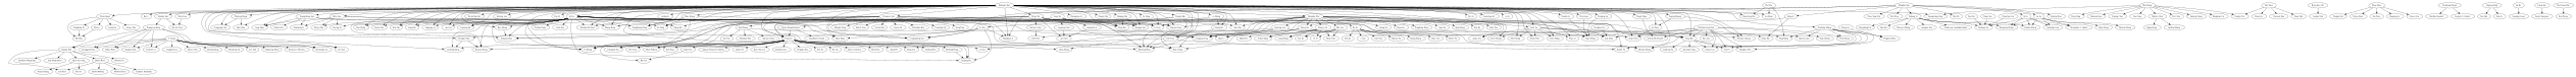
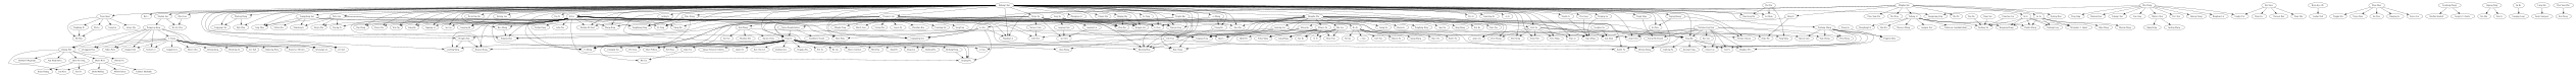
  strict digraph {
    fontname="Liberation Serif"
    node [fontname="Liberation Serif"]
    edge [fontname="Liberation Serif"]
    "Enhong Chen "
    "Biao Xiang "
    "Hengshu Zhu "
    "Chang Tan "
    "Chunni Dai"
    "Lei Zhang "
    "Jie Yang "
    "Zaiyi Chen"
    "Qi Zhou "
    "Yijun Wang"
    "Zhen Pan"
    "Hongjie Lin"
    "Ruoyan Kong"
    "Xianyu Zeng "
    "Liyuan Liu "
    "Zhen Wangy"
    "Chu Guan "
    "Xinjiang Lu "
    "Xiaolin Li "
    "Xin Li "
    "Guandong Xu "
    "Lin Li "
    "Aiqing Huang "
    "Wenjun Ouyang "
    "Chen Zhu "
    "Zheng Dong "
    "Zhen Wang "
    "Zefan Shen "
    "Yubo Wang "
    "Yitan Li "
    "Guangxiang Zeng "
    "Ji Chen "
    "Kuifei Yu "
    "Bo Li "
    "Dong Liu "
    "Lingyang Chu "
    "Zijin Zhao "
    "Yong Ge "
    "Yanjie Fu "
    "Xiangyu Zhao "
    "Guifeng Wang "
    "Guangming Guo "
    "Yingling Liu "
    "Yingzi Wang "
    "Defu Lian "
    "Yong Rui "
    "Cong Zhao "
    "Guangzhong Sun "
    "Zhen Liao "
    "Shafqat Ali Shad "
    "Hao Wang "
    "Xiaohui Sun "
    "Derek Hao Hu "
    n54 [label="Yinan Quan"]
    "Qiming Luo "
    "Haocheng Wu "
    "Lei Duan "
    "Runze Wu "
    "Wan Ng"
    "Fan Ye "
    "Liang He "
    "Jingsong Lv"
    "Can Cao"
    "Guoping Hu"
    "Yi Zheng "
    "Guiling Li "
    "Baoxing Huai "
    "Junping Du "
    "Hao Zhong "
    "Qi Liu "
    "Fangshuang Tang "
    "Xiang Wu "
    "Zhefeng Wang "
    "Jilei Tian "
    "Chuanren Liu "
    "Hongke Zhao "
    "Linli Xu "
    "Haiping Ma "
    "Tengfei Bao "
    "Yu Yang "
    "Fuzheng Zhang "
    "Zhongmou Li "
    "Biao Chang "
    "Meng Qu "
    "Jingyuan Yang "
    "Huang Xu "
    "Zhiwen Yu "
    "Bin Guo "
    "Bo Jin "
    "Li Guo"
    "Chao Zhang"
    "Huayu Li "
    "Pengliang Ding "
    "Fang Xie "
    "Qing Wang "
    "Wei Hu "
    "Yuan Yao "
    "Junming Liu "
    "Jingci Ming"
    "Richang Hong "
    "Zhenyu Zhang"
    "Chuan He "
    "Xindong Wu "
    "Keli Xiao "
    "Wei Geng"
    "Matt Perkins"
    "Hasan Timucin Ozdemir "
    "Jannite Yu "
    "Kuo Chu Lee "
    "Danhuai Guo "
    "Yingqiu Zhu "
    "Wei Xu "
    "Zijun Yao "
    "Bo Liu "
    "Changxia Tao "
    "Marco Gruteser "
    "Min Ding "
    "Bin Liu "
    "Qiao Li "
    "Weiwei Chen "
    "Spiros Papadimitriou "
    "Lian Duan "
    "Can Chen "
    "Kieran McDonald "
    "Xianming Li "
    "Yuyang Ye"
    "Wenya Zhu"
    "Honghao Wei "
    "Chuan Cao "
    "Hao Fu "
    "Jianlong Fu "
    "Kuiyuan Yang "
    "Xichen Wu "
    "Jianxun Lian "
    "Ho-Jin Choi "
    "Dongyeop Kang "
    "Wenyu Dou "
    "Xingliang Ni "
    "Zhi Lu "
    "Bei Hua "
    "Gang Liu "
    "Yefan Tao "
    "Yuefan Deng "
    "Kai Zhang "
    "Leilei Sun "
    "Mingfei Teng "
    "March Liao"
    "Vivian Zhu"
    "Bowen Du "
    "Zhenshan Hou "
    "Yanming Xie"
    "Yong Tang "
    "Le Wu "
    "Yuan Zhong "
    "Wen Zhong "
    "Yingmin Zhou "
    "Zeqiu Wu "
    "Zhitao Wang "
    "Liang Wang "
    "Tao Ku "
    "Fei Yi "
    "Miao Tian "
    "Huilei He "
    "Chao Che "
    "Kuifei Yu"
    "Yue Qu "
    "Li Guo "
    "Cuili Yao "
    "Ruiyun Yu "
    "Qiang Zhang "
    "Ananthram Swami "
    "Woosang Lim "
    "Kijung Shin "
    "Lee Sael "
    "U. Kang "
    "Donggyun Han "
    "Nahea Park "
    "Sangtae Kim "
    "Soobin Lee "
    "Hyun-Kyo Oh "
    "Yoohan Noh "
    "Zhou Zhao "
    "Yingjun Wu "
    "Xinyu Duan "
    "Jun Xiao "
    "Hanqing Lu "
    "Steven Liu "
    "Wei Wu "
    "Fang Wang "
    "Shandian Zhe "
    "Chaoran Cheng "
    "Tan Yan "
    "Bryan Hooi "
    "Hwanjo Yu "
    "Jisu Kim "
    "Vaishnavh Nagarajan "
    "Naji Shajarisales "
    "Hyun Ah Song "
    "Francesco Silvestri "
    "Yongsub Lim "
    "Jihoon Choi"
    "Jinhong Jung "
    "Woojeong Jin"
    "Lee Sael"
    "Namyong Park"
    "Disha Makhija"
    "Mohit Kumar"
    "Tsubasa Takahashi "
    "Xiao Fu "
    "Kejun Huang "
    "Minghui Qiu "
    "Yaliang Li "
    "Qi Li "
    "Shi Zhi "
    "Lu Su "
    "Heng Ji "
    "Qiming Diao "
    "Chao-Yuan Wu "
    "Wei Dong "
    "Hengtong Zhang "
    "Chuishi Meng "
    "Yusheng Xie "
    "Chenwei Zhang "
    "Guangxu Xun "
    "Vishrawas Gopalakrishnan"
    "Hongliang Fei"
    "Hao Wu"
    "Yunlong Feng "
    "Christopher J. Quinn "
    "Zhaoran Wang "
    "Shiyu Wang "
    "Huan Sun "
    "Chaochun Liu "
    "Nan Du "
    "Gensheng Zhang "
    "Abolfazl Asudeh "
    "Gergely V. Zaruba "
    "Nicholas Jing Yuan "
    "Dan Luo "
    "Songhua Xu "
    "Guannan Liu "
    "Tong Xu "
    "Guoqing Chen "
    "Xiang Ao "
    "Shimin Chen "
    "Yanfeng Zhang "
    "Qiang Wang "
    "Wei Shen "
    "Yinan Liu "
    "Chenwei Ran "
    "Xuan Zhu "
    "Conglei Yao "
    "Min Wang "
    "Fei Chen "
    "Yuhong Xiong "
    "Bingduan Lin "
    "Peng Jiang "
    "Huiman Hou "
    "Lijiang Chen "
    "Xiao Jiang "
    "Linpeng Tang "
    "Kai Shu "
    "Wan Li "
    "Jia He "
    "Guoping Long "
    "Liang Wu "
    "Justin Sampson "
    "Wen Yuan Zhu "
    "Kai Zheng "
    "Enhong Chen " -> "Biao Xiang "
    "Enhong Chen " -> "Hengshu Zhu "
    "Enhong Chen " -> "Chang Tan "
    "Enhong Chen " -> "Chunni Dai"
    "Enhong Chen " -> "Lei Zhang "
    "Enhong Chen " -> "Jie Yang "
    "Enhong Chen " -> "Zaiyi Chen"
    "Enhong Chen " -> "Qi Zhou "
    "Enhong Chen " -> "Yijun Wang"
    "Enhong Chen " -> "Zhen Pan"
    "Enhong Chen " -> "Hongjie Lin"
    "Enhong Chen " -> "Ruoyan Kong"
    "Enhong Chen " -> "Xianyu Zeng "
    "Enhong Chen " -> "Liyuan Liu "
    "Enhong Chen " -> "Zhen Wangy"
    "Enhong Chen " -> "Chu Guan "
    "Enhong Chen " -> "Xinjiang Lu "
    "Enhong Chen " -> "Xiaolin Li "
    "Enhong Chen " -> "Xin Li "
    "Enhong Chen " -> "Guandong Xu "
    "Enhong Chen " -> "Lin Li "
    "Enhong Chen " -> "Aiqing Huang "
    "Enhong Chen " -> "Wenjun Ouyang "
    "Enhong Chen " -> "Chen Zhu "
    "Enhong Chen " -> "Zheng Dong "
    "Enhong Chen " -> "Zhen Wang "
    "Enhong Chen " -> "Zefan Shen "
    "Enhong Chen " -> "Yubo Wang "
    "Enhong Chen " -> "Yitan Li "
    "Enhong Chen " -> "Guangxiang Zeng "
    "Enhong Chen " -> "Ji Chen "
    "Enhong Chen " -> "Kuifei Yu "
    "Enhong Chen " -> "Bo Li "
    "Enhong Chen " -> "Dong Liu "
    "Enhong Chen " -> "Lingyang Chu "
    "Enhong Chen " -> "Zijin Zhao "
    "Enhong Chen " -> "Yong Ge "
    "Enhong Chen " -> "Yanjie Fu "
    "Enhong Chen " -> "Xiangyu Zhao "
    "Enhong Chen " -> "Guifeng Wang "
    "Enhong Chen " -> "Guangming Guo "
    "Enhong Chen " -> "Yingling Liu "
    "Enhong Chen " -> "Yingzi Wang "
    "Enhong Chen " -> "Defu Lian "
    "Enhong Chen " -> "Yong Rui "
    "Enhong Chen " -> "Cong Zhao "
    "Enhong Chen " -> "Guangzhong Sun "
    "Enhong Chen " -> "Zhen Liao "
    "Enhong Chen " -> "Shafqat Ali Shad "
    "Enhong Chen " -> "Hao Wang "
    "Enhong Chen " -> "Xiaohui Sun "
    "Enhong Chen " -> "Derek Hao Hu "
    "Enhong Chen " -> n54
    "Enhong Chen " -> "Qiming Luo "
    "Enhong Chen " -> "Haocheng Wu "
    "Enhong Chen " -> "Lei Duan "
    "Enhong Chen " -> "Runze Wu "
    "Enhong Chen " -> "Wan Ng"
    "Enhong Chen " -> "Fan Ye "
    "Enhong Chen " -> "Liang He "
    "Enhong Chen " -> "Jingsong Lv"
    "Enhong Chen " -> "Can Cao"
    "Enhong Chen " -> "Guoping Hu"
    "Enhong Chen " -> "Yi Zheng "
    "Enhong Chen " -> "Guiling Li "
    "Enhong Chen " -> "Baoxing Huai "
    "Enhong Chen " -> "Junping Du "
    "Enhong Chen " -> "Hao Zhong "
    "Enhong Chen " -> "Qi Liu "
    "Enhong Chen " -> "Fangshuang Tang "
    "Enhong Chen " -> "Xiang Wu "
    "Enhong Chen " -> "Zhefeng Wang "
    "Enhong Chen " -> "Jilei Tian "
    "Enhong Chen " -> "Chuanren Liu "
    "Enhong Chen " -> "Hongke Zhao "
    "Enhong Chen " -> "Linli Xu "
    "Enhong Chen " -> "Haiping Ma "
    "Enhong Chen " -> "Tengfei Bao "
    "Enhong Chen " -> "Yu Yang "
    "Enhong Chen " -> "Fuzheng Zhang "
    "Enhong Chen " -> "Zhongmou Li "
    "Biao Xiang " -> "Ji Chen "
    "Biao Xiang " -> "Shafqat Ali Shad "
    "Biao Xiang " -> "Yi Zheng "
    "Biao Xiang " -> "Fangshuang Tang "
    "Biao Xiang " -> "Yu Yang "
    "Hengshu Zhu " -> "Xianyu Zeng "
    "Hengshu Zhu " -> "Chen Zhu "
    "Hengshu Zhu " -> "Kuifei Yu "
    "Hengshu Zhu " -> "Xiangyu Zhao "
    "Hengshu Zhu " -> "Baoxing Huai "
    "Hengshu Zhu " -> "Biao Chang "
-   "Hengshu Zhu " -> "Meng Qu "
    "Hengshu Zhu " -> "Jingyuan Yang "
    "Hengshu Zhu " -> "Huang Xu "
    "Hengshu Zhu " -> "Zhiwen Yu "
    "Hengshu Zhu " -> "Bin Guo "
    "Hengshu Zhu " -> "Bo Jin "
    "Hengshu Zhu " -> "Li Guo"
    "Hengshu Zhu " -> "Chao Zhang"
    "Hengshu Zhu " -> "Huayu Li "
    "Hengshu Zhu " -> "Pengliang Ding "
    "Hengshu Zhu " -> "Fang Xie "
    "Hengshu Zhu " -> "Qing Wang "
    "Hengshu Zhu " -> "Wei Hu "
    "Hengshu Zhu " -> "Yuan Yao "
    "Hengshu Zhu " -> "Junming Liu "
    "Chang Tan " -> "Biao Chang "
    "Lei Zhang " -> "Chang Tan "
    "Lei Zhang " -> "Ji Chen "
    "Qi Zhou " -> "Zaiyi Chen"
    "Chu Guan " -> "Jingci Ming"
    "Xinjiang Lu " -> "Jingci Ming"
    "Xiaolin Li " -> "Jingci Ming"
    "Aiqing Huang " -> "Qi Zhou "
    "Aiqing Huang " -> "Wenjun Ouyang "
    "Yong Ge " -> "Ruoyan Kong"
    "Yong Ge " -> "Guifeng Wang "
    "Yong Ge " -> "Yi Zheng "
    "Yong Ge " -> "Junping Du "
    "Yong Ge " -> "Biao Chang "
    "Yong Ge " -> "Li Guo"
    "Yong Ge " -> "Chao Zhang"
    "Yong Ge " -> "Richang Hong "
    "Yong Ge " -> "Zhenyu Zhang"
    "Yong Ge " -> "Chuan He "
    "Yong Ge " -> "Xindong Wu "
    "Yong Ge " -> "Keli Xiao "
    "Yong Ge " -> "Wei Geng"
    "Yong Ge " -> "Matt Perkins"
    "Yong Ge " -> "Hasan Timucin Ozdemir "
    "Yong Ge " -> "Jannite Yu "
    "Yong Ge " -> "Kuo Chu Lee "
    "Yong Ge " -> "Danhuai Guo "
    "Yong Ge " -> "Yingqiu Zhu "
    "Yong Ge " -> "Wei Xu "
    "Yong Ge " -> "Zijun Yao "
    "Yong Ge " -> "Bo Liu "
    "Yong Ge " -> "Changxia Tao "
    "Yong Ge " -> "Marco Gruteser "
    "Yong Ge " -> "Min Ding "
    "Yanjie Fu " -> "Yong Ge "
    "Yanjie Fu " -> "Hao Zhong "
    "Yanjie Fu " -> "Jingyuan Yang "
    "Yanjie Fu " -> "Jingci Ming"
    "Yanjie Fu " -> "Bin Liu "
    "Yanjie Fu " -> "Qiao Li "
    "Yanjie Fu " -> "Weiwei Chen "
    "Yanjie Fu " -> "Spiros Papadimitriou "
    "Yanjie Fu " -> "Lian Duan "
    "Yanjie Fu " -> "Can Chen "
    "Yingzi Wang " -> "Kieran McDonald "
    "Defu Lian " -> "Yong Rui "
    "Defu Lian " -> "Cong Zhao "
    "Defu Lian " -> "Zhenyu Zhang"
    "Defu Lian " -> "Xianming Li "
    "Defu Lian " -> "Yuyang Ye"
    "Defu Lian " -> "Wenya Zhu"
    "Yong Rui " -> "Honghao Wei "
    "Yong Rui " -> "Chuan Cao "
    "Yong Rui " -> "Hao Fu "
    "Yong Rui " -> "Jianlong Fu "
    "Yong Rui " -> "Kuiyuan Yang "
    "Guangzhong Sun " -> "Yong Rui "
    "Guangzhong Sun " -> "Cong Zhao "
    "Guangzhong Sun " -> "Xianming Li "
    "Guangzhong Sun " -> "Xichen Wu "
    "Guangzhong Sun " -> "Jianxun Lian "
    "Zhen Liao " -> "Ho-Jin Choi "
    "Xiaohui Sun " -> "Ho-Jin Choi "
    "Xiaohui Sun " -> "Dongyeop Kang "
    n54 -> "Wenyu Dou "
    n54 -> "Xingliang Ni "
    n54 -> "Zhi Lu "
    n54 -> "Bei Hua "
    n54 -> "Gang Liu "
    "Hao Zhong " -> "Xiangyu Zhao "
    "Qi Liu " -> "Yijun Wang"
    "Qi Liu " -> "Zhen Pan"
    "Qi Liu " -> "Hongjie Lin"
    "Qi Liu " -> "Ruoyan Kong"
    "Qi Liu " -> "Xianyu Zeng "
    "Qi Liu " -> "Chen Zhu "
    "Qi Liu " -> "Zheng Dong "
    "Qi Liu " -> "Ji Chen "
    "Qi Liu " -> "Xiangyu Zhao "
    "Qi Liu " -> "Guifeng Wang "
    "Qi Liu " -> "Guangming Guo "
    "Qi Liu " -> "Yingling Liu "
    "Qi Liu " -> "Shafqat Ali Shad "
    "Qi Liu " -> "Hao Wang "
    "Qi Liu " -> "Runze Wu "
    "Qi Liu " -> "Wan Ng"
    "Qi Liu " -> "Liang He "
    "Qi Liu " -> "Jingsong Lv"
    "Qi Liu " -> "Can Cao"
    "Qi Liu " -> "Guoping Hu"
    "Qi Liu " -> "Yi Zheng "
    "Qi Liu " -> "Baoxing Huai "
    "Qi Liu " -> "Junping Du "
    "Qi Liu " -> "Fangshuang Tang "
    "Qi Liu " -> "Xiang Wu "
    "Qi Liu " -> "Yu Yang "
    "Qi Liu " -> "Keli Xiao "
    "Qi Liu " -> "Yuyang Ye"
    "Qi Liu " -> "Wenya Zhu"
    "Qi Liu " -> "Yefan Tao "
    "Qi Liu " -> "Yuefan Deng "
    "Zhefeng Wang " -> "Lingyang Chu "
    "Zhefeng Wang " -> "Zijin Zhao "
    "Jilei Tian " -> "Kuifei Yu "
    "Jilei Tian " -> "Dong Liu "
    "Jilei Tian " -> "Baoxing Huai "
    "Chuanren Liu " -> "Xianyu Zeng "
    "Chuanren Liu " -> "Zheng Dong "
    "Chuanren Liu " -> "Yong Ge "
    "Chuanren Liu " -> "Jingyuan Yang "
    "Chuanren Liu " -> "Wei Geng"
    "Chuanren Liu " -> "Matt Perkins"
    "Chuanren Liu " -> "Lian Duan "
    "Chuanren Liu " -> "Kai Zhang "
-   "Chuanren Liu " -> "Changxia Tao "
+   "Chuanren Liu " -> "Leilei Sun "
    "Chuanren Liu " -> "Mingfei Teng "
    "Chuanren Liu " -> "March Liao"
    "Chuanren Liu " -> "Vivian Zhu"
    "Chuanren Liu " -> "Bowen Du "
    "Chuanren Liu " -> "Zhenshan Hou "
    "Chuanren Liu " -> "Yanming Xie"
    "Chuanren Liu " -> "Yong Tang "
    "Hongke Zhao " -> "Ruoyan Kong"
    "Hongke Zhao " -> "Guifeng Wang "
    "Linli Xu " -> "Zaiyi Chen"
    "Linli Xu " -> "Liyuan Liu "
    "Linli Xu " -> "Zhen Wangy"
    "Linli Xu " -> "Wenjun Ouyang "
    "Linli Xu " -> "Zhen Wang "
    "Linli Xu " -> "Zefan Shen "
    "Linli Xu " -> "Yubo Wang "
    "Linli Xu " -> "Yitan Li "
    "Linli Xu " -> "Yong Rui "
    "Haiping Ma " -> "Zhen Pan"
    "Haiping Ma " -> "Hongjie Lin"
    "Tengfei Bao " -> "Yi Zheng "
    "Tengfei Bao " -> "Baoxing Huai "
    "Tengfei Bao " -> "Linli Xu "
    "Tengfei Bao " -> "Biao Chang "
    "Tengfei Bao " -> "Le Wu "
    "Fuzheng Zhang " -> "Zhenyu Zhang"
    "Fuzheng Zhang " -> "Honghao Wei "
    "Fuzheng Zhang " -> "Chuan Cao "
    "Fuzheng Zhang " -> "Hao Fu "
    "Fuzheng Zhang " -> "Jianxun Lian "
-   "Fuzheng Zhang " -> "Fang Wang "
+   "Fuzheng Zhang " -> "Yuan Zhong "
    "Fuzheng Zhang " -> "Wen Zhong "
    "Fuzheng Zhang " -> "Yingmin Zhou "
    "Meng Qu " -> "Jingyuan Yang "
    "Meng Qu " -> "Qiao Li "
    "Meng Qu " -> "Zeqiu Wu "
    "Zhiwen Yu " -> "Jilei Tian "
    "Zhiwen Yu " -> "Zhitao Wang "
    "Zhiwen Yu " -> "Liang Wang "
    "Zhiwen Yu " -> "Tao Ku "
    "Zhiwen Yu " -> "Fei Yi "
    "Zhiwen Yu " -> "Miao Tian "
    "Zhiwen Yu " -> "Huilei He "
    "Bin Guo " -> "Zhitao Wang "
    "Bin Guo " -> "Liang Wang "
    "Bin Guo " -> "Tao Ku "
    "Bin Guo " -> "Fei Yi "
    "Bin Guo " -> "Miao Tian "
    "Bo Jin " -> "Chao Che "
    "Bo Jin " -> "Kuifei Yu"
    "Bo Jin " -> "Yue Qu "
    "Bo Jin " -> "Li Guo "
    "Bo Jin " -> "Cuili Yao "
    "Bo Jin " -> "Ruiyun Yu "
    "Bo Jin " -> "Qiang Zhang "
    "Junming Liu " -> "Jingyuan Yang "
    "Junming Liu " -> "Jingci Ming"
    "Junming Liu " -> "Qiao Li "
    "Junming Liu " -> "Leilei Sun "
    "Richang Hong " -> "Junping Du "
    "Keli Xiao " -> "Yong Ge "
    "Zijun Yao " -> "Yong Ge "
    "Zijun Yao " -> "Bin Liu "
    "Weiwei Chen " -> "Leilei Sun "
    "Spiros Papadimitriou " -> "Yong Ge "
    "Spiros Papadimitriou " -> "Ananthram Swami "
    "Dongyeop Kang " -> "Woosang Lim "
    "Dongyeop Kang " -> "Kijung Shin "
    "Dongyeop Kang " -> "Lee Sael "
+   "Dongyeop Kang " -> "U. Kang "
    "Dongyeop Kang " -> "Donggyun Han "
    "Dongyeop Kang " -> "Nahea Park "
    "Dongyeop Kang " -> "Sangtae Kim "
    "Dongyeop Kang " -> "Soobin Lee "
    "Xingliang Ni " -> "Bei Hua "
    "Zhi Lu " -> "Bei Hua "
    "Kai Zhang " -> "Fang Wang "
    "Kai Zhang " -> "Shandian Zhe "
    "Kai Zhang " -> "Chaoran Cheng "
    "Kai Zhang " -> "Tan Yan "
    "Le Wu " -> "Yijun Wang"
    "Le Wu " -> "Guangming Guo "
    "Le Wu " -> "Yingling Liu "
    "Le Wu " -> "Junping Du "
    "Le Wu " -> "Hongke Zhao "
    "Kijung Shin " -> "Bryan Hooi "
    "Kijung Shin " -> "Hwanjo Yu "
    "Kijung Shin " -> "Jisu Kim "
    "Kijung Shin " -> "Vaishnavh Nagarajan "
    "Kijung Shin " -> "Naji Shajarisales "
    "Kijung Shin " -> "Hyun Ah Song "
    "U. Kang " -> "Woosang Lim "
    "U. Kang " -> "Kijung Shin "
    "U. Kang " -> "Lee Sael "
    "U. Kang " -> "Donggyun Han "
    "U. Kang " -> "Nahea Park "
    "U. Kang " -> "Sangtae Kim "
    "U. Kang " -> "Soobin Lee "
    "U. Kang " -> "Francesco Silvestri "
    "U. Kang " -> "Yongsub Lim "
    "U. Kang " -> "Jihoon Choi"
    "U. Kang " -> "Jinhong Jung "
    "U. Kang " -> "Woojeong Jin"
    "U. Kang " -> "Lee Sael"
    "U. Kang " -> "Namyong Park"
    "Hyun-Kyo Oh " -> "Yoohan Noh "
    "Zhou Zhao " -> "Yingjun Wu "
    "Zhou Zhao " -> "Xinyu Duan "
    "Zhou Zhao " -> "Jun Xiao "
    "Zhou Zhao " -> "Hanqing Lu "
    "Zhou Zhao " -> "Steven Liu "
    "Wei Wu " -> "Haocheng Wu "
    "Wei Wu " -> "Lei Duan "
    "Wei Wu " -> "Fang Wang "
    "Bryan Hooi " -> "Jisu Kim "
    "Bryan Hooi " -> "Disha Makhija"
    "Bryan Hooi " -> "Mohit Kumar"
    "Bryan Hooi " -> "Tsubasa Takahashi "
    "Hyun Ah Song " -> "Xiao Fu "
    "Hyun Ah Song " -> "Kejun Huang "
    "Minghui Qiu " -> "Guangming Guo "
    "Minghui Qiu " -> "Yingling Liu "
    "Minghui Qiu " -> "Yaliang Li "
    "Minghui Qiu " -> "Qi Li "
    "Minghui Qiu " -> "Shi Zhi "
    "Minghui Qiu " -> "Lu Su "
    "Minghui Qiu " -> "Heng Ji "
    "Minghui Qiu " -> "Qiming Diao "
    "Minghui Qiu " -> "Chao-Yuan Wu "
    "Minghui Qiu " -> "Wei Dong "
    "Yaliang Li " -> "Hengtong Zhang "
    "Yaliang Li " -> "Chuishi Meng "
    "Yaliang Li " -> "Yusheng Xie "
    "Yaliang Li " -> "Chenwei Zhang "
    "Yaliang Li " -> "Guangxu Xun "
    "Yaliang Li " -> "Vishrawas Gopalakrishnan"
    "Yaliang Li " -> "Hongliang Fei"
    "Yaliang Li " -> "Hao Wu"
    "Qi Li " -> "Hengtong Zhang "
    "Qi Li " -> "Chuishi Meng "
    "Qi Li " -> "Yusheng Xie "
    "Qi Li " -> "Yunlong Feng "
    "Qi Li " -> "Christopher J. Quinn "
    "Lu Su " -> "Hengtong Zhang "
    "Lu Su " -> "Chuishi Meng "
    "Lu Su " -> "Yunlong Feng "
    "Lu Su " -> "Christopher J. Quinn "
    "Lu Su " -> "Zhaoran Wang "
    "Lu Su " -> "Shiyu Wang "
    "Heng Ji " -> "Meng Qu "
    "Heng Ji " -> "Zeqiu Wu "
    "Huan Sun " -> "Yusheng Xie "
    "Chaochun Liu " -> "Yusheng Xie "
    "Nan Du " -> "Yusheng Xie "
    "Gensheng Zhang " -> "Abolfazl Asudeh "
    "Gensheng Zhang " -> "Gergely V. Zaruba "
    "Nicholas Jing Yuan " -> "Zaiyi Chen"
    "Nicholas Jing Yuan " -> "Yong Rui "
    "Nicholas Jing Yuan " -> "Zhenyu Zhang"
    "Nicholas Jing Yuan " -> "Lian Duan "
    "Nicholas Jing Yuan " -> "Kieran McDonald "
    "Nicholas Jing Yuan " -> "Honghao Wei "
    "Nicholas Jing Yuan " -> "Chuan Cao "
    "Nicholas Jing Yuan " -> "Hao Fu "
    "Nicholas Jing Yuan " -> "Yuan Zhong "
    "Nicholas Jing Yuan " -> "Wen Zhong "
    "Nicholas Jing Yuan " -> "Dan Luo "
    "Songhua Xu " -> "Lian Duan "
    "Guannan Liu " -> "Can Chen "
    "Tong Xu " -> "Zhen Pan"
    "Tong Xu " -> "Hongjie Lin"
    "Tong Xu " -> "Xiangyu Zhao "
    "Tong Xu " -> "Baoxing Huai "
    "Tong Xu " -> "Guannan Liu "
    "Tong Xu " -> "Guoqing Chen "
    "Guoqing Chen " -> "Can Chen "
    "Xiang Ao " -> "Yingmin Zhou "
    "Shimin Chen " -> "Yanfeng Zhang "
    "Shimin Chen " -> "Qiang Wang "
    "Wei Shen " -> "Yinan Liu "
    "Wei Shen " -> "Chenwei Ran "
    "Wei Shen " -> "Xuan Zhu "
    "Wei Shen " -> "Conglei Yao "
    "Min Wang " -> "Guangxiang Zeng "
    "Min Wang " -> "Shimin Chen "
    "Min Wang " -> "Conglei Yao "
    "Min Wang " -> "Fei Chen "
    "Min Wang " -> "Yuhong Xiong "
    "Min Wang " -> "Bingduan Lin "
    "Min Wang " -> "Peng Jiang "
    "Min Wang " -> "Huiman Hou "
    "Min Wang " -> "Lijiang Chen "
    "Min Wang " -> "Xiao Jiang "
    "Linpeng Tang " -> "Kai Shu "
    "Linpeng Tang " -> "Wan Li "
    "Jia He " -> "Guoping Long "
    "Liang Wu " -> "Justin Sampson "
    "Wen Yuan Zhu " -> "Kai Zheng "
  }
